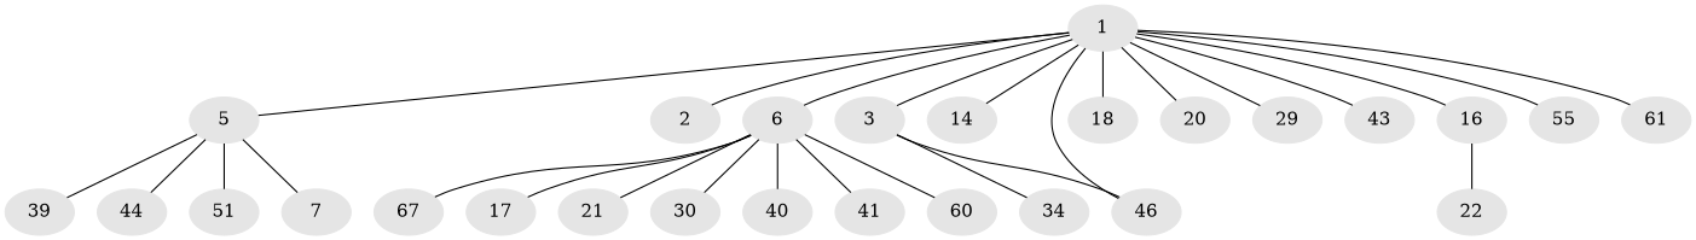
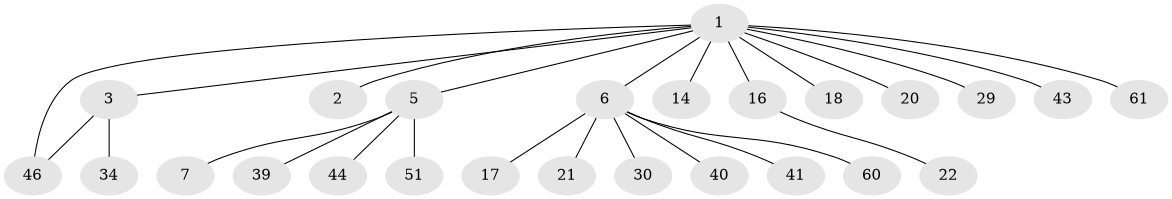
  graph {
    node [color=gray90 style=filled]
    1 [super="+2+15"]
    3
    n3 [label=2]
    5
    6 [super="+23"]
    14 [super="+56"]
    16 [super="+62"]
    18
    20 [super="+53"]
    29
    43 [super="+63+59"]
    46 [super="+57"]
-   55
    61
    34
    7
    n17 [label=39]
    44
    51
    17
    21 [super="+69"]
    30
    40
    41
    60
-   67
    22 [super="+48+35"]
    1 -- 3
    1 -- n3 [weight=2]
    1 -- 5
    1 -- 6 [weight=2]
    1 -- 14
    1 -- 16
    1 -- 18 [weight=2]
    1 -- 20
    1 -- 29
    1 -- 43 [weight=2]
    1 -- 46
-   1 -- 55
    1 -- 61
    3 -- 46
    3 -- 34
    5 -- 7
    5 -- n17
    5 -- 44
    5 -- 51
    6 -- 17
    6 -- 21
    6 -- 30
    6 -- 40
    6 -- 41
    6 -- 60
-   6 -- 67
    16 -- 22 [weight=3]
  }
